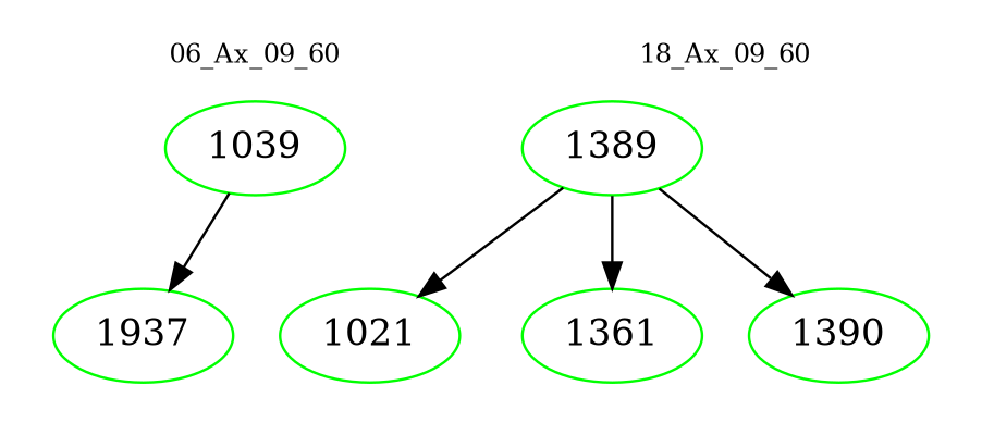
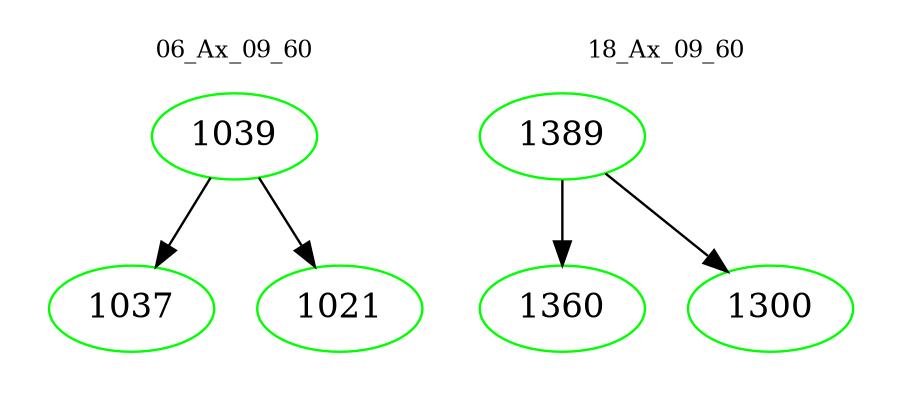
  digraph {
    node [color=green]
    edge [color=black]
    n1 [label=1039]
    n2 [label=1021]
-   n3 [label=1937]
+   n3 [label=1037]
    n4 [label=1389]
-   n5 [label=1361]
-   n6 [label=1390]
+   n5 [label=1360]
+   n6 [label=1300]
    subgraph cluster_1 {
      color=white
      fontsize=10
      label="06_Ax_09_60"
      n1
      n2
      n3
    }
    subgraph cluster_2 {
      color=white
      fontsize=10
      label="18_Ax_09_60"
      n4
      n5
      n6
    }
-   n4 -> n2
+   n1 -> n2
    n1 -> n3
    n4 -> n5
    n4 -> n6
  }
